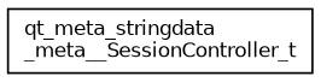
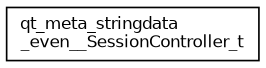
  digraph {
    rankdir=LR
-   n1 [color=black fillcolor=white fontname=Helvetica fontsize=10 height=0.2 label="qt_meta_stringdata\l_meta__SessionController_t" shape=record style=filled width=0.4]
+   n1 [color=black fillcolor=white fontname=Helvetica fontsize=10 height=0.2 label="qt_meta_stringdata\l_even__SessionController_t" shape=record style=filled width=0.4]
  }
